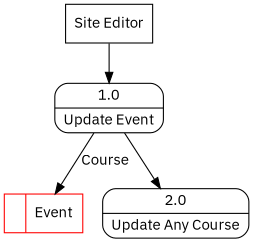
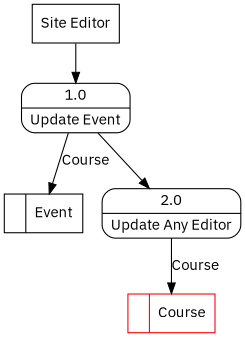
  digraph {
    fontname="IBM Plex Sans"
    node [fontname="IBM Plex Sans" shape=record]
    edge [fontname="IBM Plex Sans"]
-   n2 [color=red label="<f0>  |<f1> Event "]
+   n1 [color=red label="<f0>  |<f1> Course "]
+   n2 [color=black label="<f0>  |<f1> Event "]
    n3 [label="Site Editor" shape=box]
    n4 [label="{<f0> 1.0|<f1> Update Event }" shape=Mrecord]
-   n5 [label="{<f0> 2.0|<f1> Update Any Course }" shape=Mrecord]
+   n5 [label="{<f0> 2.0|<f1> Update Any Editor }" shape=Mrecord]
    n3 -> n4
    n4 -> n2 [label=Course]
    n4 -> n5
+   n5 -> n1 [label=Course]
  }
